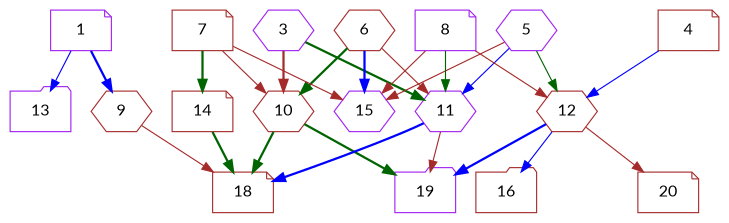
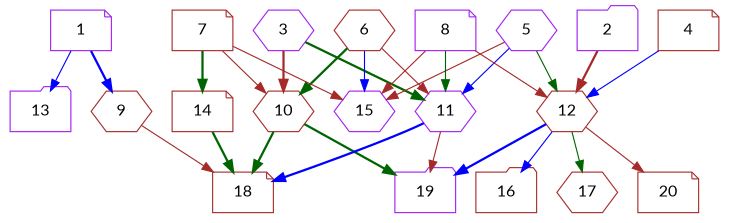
  digraph {
    fontname=Lato
    node [alpha=0.08 color=brown fontname=Lato shape=hexagon]
    edge [color=brown fontname=Lato style=solid]
    1 [color=purple expect_size=49614848 shape=note]
    9 [alpha=0.02 expect_size=9955328]
    13 [alpha=0.03 color=purple expect_size=37935104 shape=folder]
    18 [alpha=0.17 expect_size=42865664 shape=note]
+   2 [alpha=0.03 color=purple expect_size=47659008 shape=folder]
    12 [alpha=0.12 expect_size=31837184]
    19 [alpha=0.02 color=purple expect_size=32036864 shape=folder]
    16 [alpha=0.14 expect_size=13205504 shape=folder]
+   17 [alpha=0.00 expect_size=32557056]
    20 [alpha=0.13 expect_size=37644288 shape=note]
    3 [alpha=0.12 color=purple expect_size=14174208]
    10 [alpha=0.06 expect_size=13443072]
    11 [alpha=0.00 color=purple expect_size=13743104]
    4 [alpha=0.18 expect_size=8218624 shape=note]
    5 [alpha=0.19 color=purple expect_size=33729536]
    15 [alpha=0.16 color=purple expect_size=15208448]
    6 [expect_size=33967104]
    7 [alpha=0.04 expect_size=30513152 shape=note]
    14 [alpha=0.01 expect_size=19329024 shape=note]
    8 [alpha=0.15 color=purple expect_size=12523520 shape=note]
    1 -> 9 [color=blue style=bold]
    1 -> 13 [color=blue]
    9 -> 18
+   2 -> 12 [style=bold]
    12 -> 19 [color=blue style=bold]
    12 -> 16 [color=blue]
+   12 -> 17 [color=darkgreen]
    12 -> 20
    3 -> 10 [style=bold]
    3 -> 11 [color=darkgreen style=bold]
    10 -> 18 [color=darkgreen style=bold]
    10 -> 19 [color=darkgreen style=bold]
    11 -> 18 [color=blue style=bold]
    11 -> 19
    4 -> 12 [color=blue]
    5 -> 12 [color=darkgreen]
    5 -> 11 [color=blue]
    5 -> 15
    6 -> 10 [color=darkgreen style=bold]
    6 -> 11
-   6 -> 15 [color=blue style=bold]
+   6 -> 15 [color=blue]
    7 -> 10
    7 -> 15
    7 -> 14 [color=darkgreen style=bold]
    14 -> 18 [color=darkgreen style=bold]
    8 -> 12
    8 -> 11 [color=darkgreen]
    8 -> 15
  }
